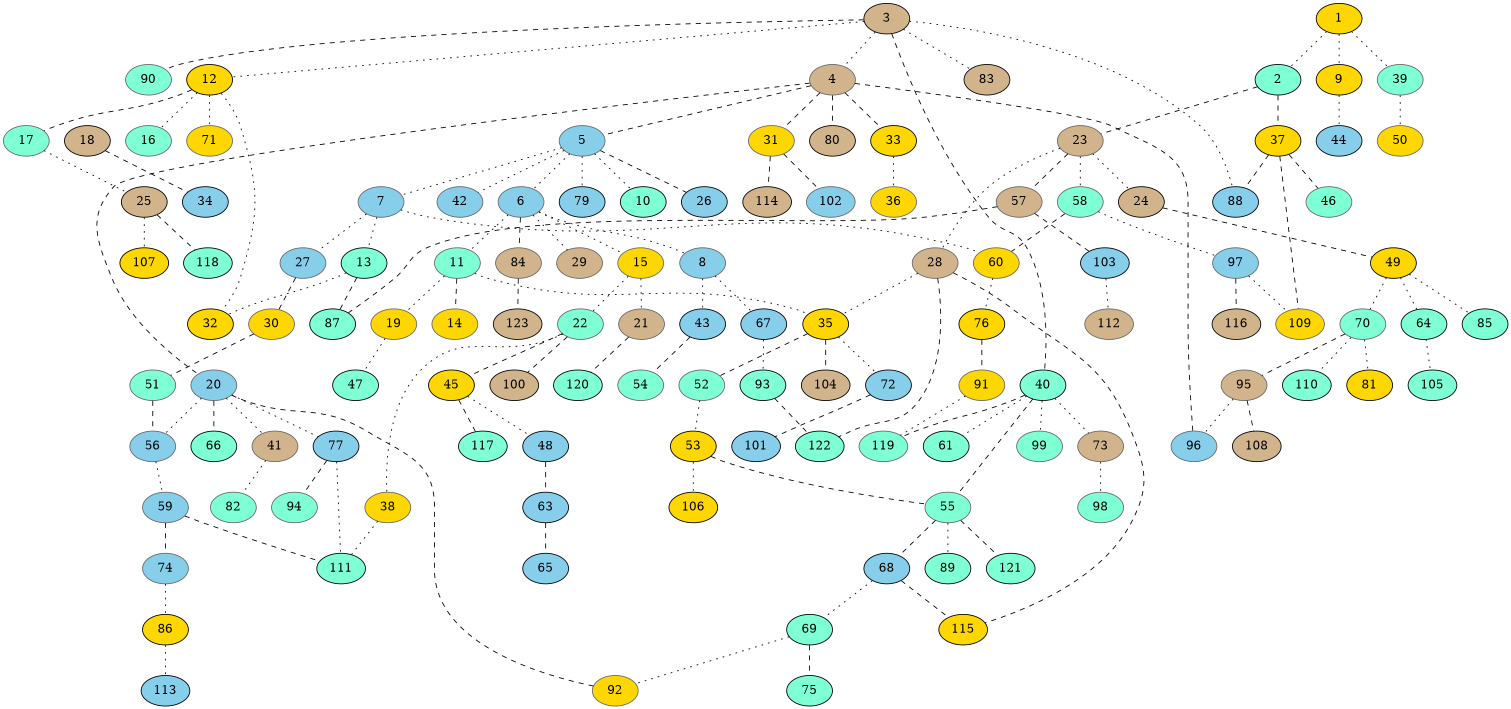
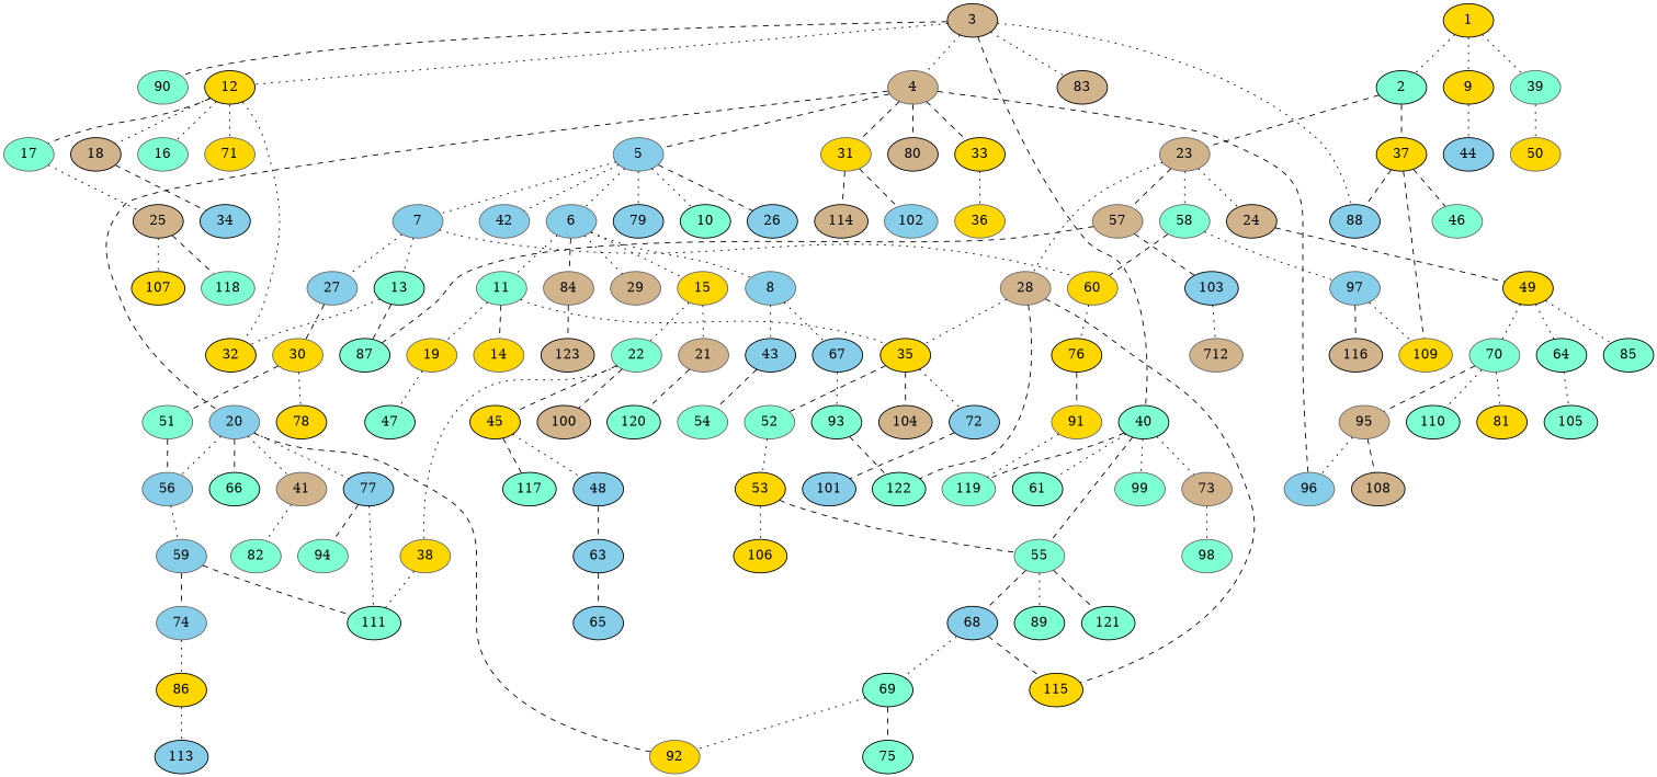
  graph {
    node [color=black fillcolor=aquamarine style=filled]
    edge [style=dotted]
    1 [fillcolor=gold]
    2
    9 [fillcolor=gold]
    39 [color=gray40]
    23 [color=gray40 fillcolor=tan]
    37 [fillcolor=gold]
    3 [fillcolor=tan]
    4 [color=gray40 fillcolor=tan]
    12 [fillcolor=gold]
    40
    83 [fillcolor=tan]
    88 [fillcolor=skyblue]
    90 [color=gray40]
    44 [fillcolor=skyblue]
    50 [color=gray40 fillcolor=gold]
    24 [fillcolor=tan]
    28 [color=gray40 fillcolor=tan]
    57 [color=gray40 fillcolor=tan]
    58 [color=gray40]
    46 [color=gray40]
    109 [color=gray40 fillcolor=gold]
    5 [color=gray40 fillcolor=skyblue]
    20 [color=gray40 fillcolor=skyblue]
    31 [color=gray40 fillcolor=gold]
    33 [fillcolor=gold]
    80 [fillcolor=tan]
    96 [color=gray40 fillcolor=skyblue]
    16 [color=gray40]
    17 [color=gray40]
    18 [fillcolor=tan]
    32 [fillcolor=gold]
    71 [color=gray40 fillcolor=gold]
    55 [color=gray40]
    61
    73 [color=gray40 fillcolor=tan]
    99 [color=gray40]
    119 [color=gray40]
    6 [color=gray40 fillcolor=skyblue]
    7 [color=gray40 fillcolor=skyblue]
    10
    26 [fillcolor=skyblue]
    42 [color=gray40 fillcolor=skyblue]
    79 [fillcolor=skyblue]
    41 [color=gray40 fillcolor=tan]
    56 [color=gray40 fillcolor=skyblue]
    66
    77 [fillcolor=skyblue]
    92 [color=gray40 fillcolor=gold]
    102 [color=gray40 fillcolor=skyblue]
    114 [fillcolor=tan]
    36 [color=gray40 fillcolor=gold]
    8 [color=gray40 fillcolor=skyblue]
    11 [color=gray40]
    15 [color=gray40 fillcolor=gold]
    29 [color=gray40 fillcolor=tan]
    84 [color=gray40 fillcolor=tan]
    13
    27 [color=gray40 fillcolor=skyblue]
    60 [color=gray40 fillcolor=gold]
    43 [fillcolor=skyblue]
    67 [fillcolor=skyblue]
    14 [color=gray40 fillcolor=gold]
    19 [color=gray40 fillcolor=gold]
    35 [fillcolor=gold]
    21 [color=gray40 fillcolor=tan]
    22 [color=gray40]
    123 [fillcolor=tan]
    87
    30 [color=gray40 fillcolor=gold]
    76 [fillcolor=gold]
    54 [color=gray40]
    93
    47
    52 [color=gray40]
    72 [fillcolor=skyblue]
    104 [fillcolor=tan]
    25 [fillcolor=tan]
    34 [fillcolor=skyblue]
    120
    38 [color=gray40 fillcolor=gold]
    45 [fillcolor=gold]
    100 [fillcolor=tan]
    107 [fillcolor=gold]
-   118
+   118 [color=gray40]
    82 [color=gray40]
    59 [color=gray40 fillcolor=skyblue]
    111
    94 [color=gray40]
    48 [fillcolor=skyblue]
    117
    49 [fillcolor=gold]
    115 [fillcolor=gold]
    122
    103 [fillcolor=skyblue]
    97 [color=gray40 fillcolor=skyblue]
    64
    70 [color=gray40]
    85
    51 [color=gray40]
+   78 [fillcolor=gold]
    53 [fillcolor=gold]
    101 [fillcolor=skyblue]
    68 [fillcolor=skyblue]
    89
    121
    98 [color=gray40]
    63 [fillcolor=skyblue]
    65 [fillcolor=skyblue]
    105
    81 [fillcolor=gold]
    95 [color=gray40 fillcolor=tan]
    110
    106 [fillcolor=gold]
    69
    74 [color=gray40 fillcolor=skyblue]
-   112 [color=gray40 fillcolor=tan]
+   112 [color=gray40 fillcolor=tan label=712]
    116 [fillcolor=tan]
    86 [fillcolor=gold]
    91 [color=gray40 fillcolor=gold]
    75
    108 [fillcolor=tan]
    113 [fillcolor=skyblue]
    1 -- 2
    1 -- 9
    1 -- 39
    2 -- 23 [style=dashed]
    2 -- 37 [style=dashed]
    9 -- 44
    39 -- 50
    23 -- 24
    23 -- 28
    23 -- 57 [style=dashed]
    23 -- 58
    37 -- 88 [style=dashed]
    37 -- 46 [style=dashed]
    37 -- 109 [style=dashed]
    3 -- 4
    3 -- 12
    3 -- 40 [style=dashed]
    3 -- 83
    3 -- 88
    3 -- 90 [style=dashed]
    4 -- 5 [style=dashed]
    4 -- 20 [style=dashed]
    4 -- 31 [style=dashed]
    4 -- 33 [style=dashed]
    4 -- 80 [style=dashed]
    4 -- 96 [style=dashed]
    12 -- 16
    12 -- 17 [style=dashed]
+   12 -- 18
    12 -- 32
    12 -- 71
    40 -- 55 [style=dashed]
    40 -- 61
    40 -- 73
    40 -- 99
    40 -- 119 [style=dashed]
    24 -- 49 [style=dashed]
    28 -- 35
    28 -- 115 [style=dashed]
    28 -- 122 [style=dashed]
    57 -- 87 [style=dashed]
    57 -- 103 [style=dashed]
    58 -- 60 [style=dashed]
    58 -- 97
    5 -- 6
    5 -- 7
    5 -- 10
    5 -- 26 [style=dashed]
    5 -- 42
    5 -- 79
    20 -- 41
    20 -- 56
    20 -- 66 [style=dashed]
    20 -- 77
    20 -- 92 [style=dashed]
    31 -- 102 [style=dashed]
    31 -- 114 [style=dashed]
    33 -- 36
    17 -- 25
    18 -- 34 [style=dashed]
    55 -- 68 [style=dashed]
    55 -- 89
    55 -- 121 [style=dashed]
    73 -- 98
    6 -- 8
    6 -- 11
    6 -- 15
    6 -- 29
    6 -- 84 [style=dashed]
    7 -- 13
    7 -- 27
    7 -- 60
    41 -- 82
    56 -- 59
    77 -- 111
    77 -- 94 [style=dashed]
    8 -- 43
    8 -- 67
    11 -- 14 [style=dashed]
    11 -- 19
    11 -- 35
    15 -- 21
    15 -- 22
    84 -- 123 [style=dashed]
    13 -- 32
    13 -- 87 [style=dashed]
    27 -- 30 [style=dashed]
    60 -- 76
    43 -- 54 [style=dashed]
    67 -- 93
    19 -- 47
    35 -- 52 [style=dashed]
    35 -- 72
    35 -- 104 [style=dashed]
    21 -- 120 [style=dashed]
    22 -- 38
    22 -- 45 [style=dashed]
    22 -- 100 [style=dashed]
    30 -- 51 [style=dashed]
+   30 -- 78
    76 -- 91 [style=dashed]
    93 -- 122 [style=dashed]
    52 -- 53
    72 -- 101 [style=dashed]
    25 -- 107
    25 -- 118 [style=dashed]
    38 -- 111
    45 -- 48
    45 -- 117 [style=dashed]
    59 -- 111 [style=dashed]
    59 -- 74 [style=dashed]
    48 -- 63 [style=dashed]
    49 -- 64
    49 -- 70
    49 -- 85
    103 -- 112
    97 -- 109
    97 -- 116 [style=dashed]
    64 -- 105
    70 -- 81
    70 -- 95 [style=dashed]
    70 -- 110
    51 -- 56 [style=dashed]
    53 -- 55 [style=dashed]
    53 -- 106
    68 -- 115 [style=dashed]
    68 -- 69
    63 -- 65 [style=dashed]
    95 -- 96
    95 -- 108 [style=dashed]
    69 -- 92
    69 -- 75 [style=dashed]
    74 -- 86
    86 -- 113
    91 -- 119
  }
